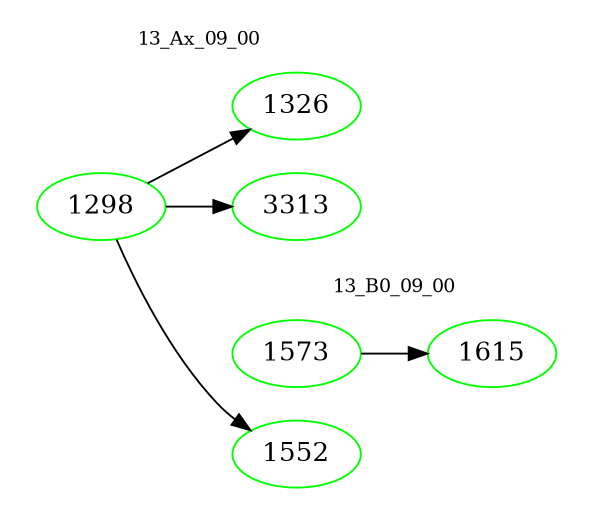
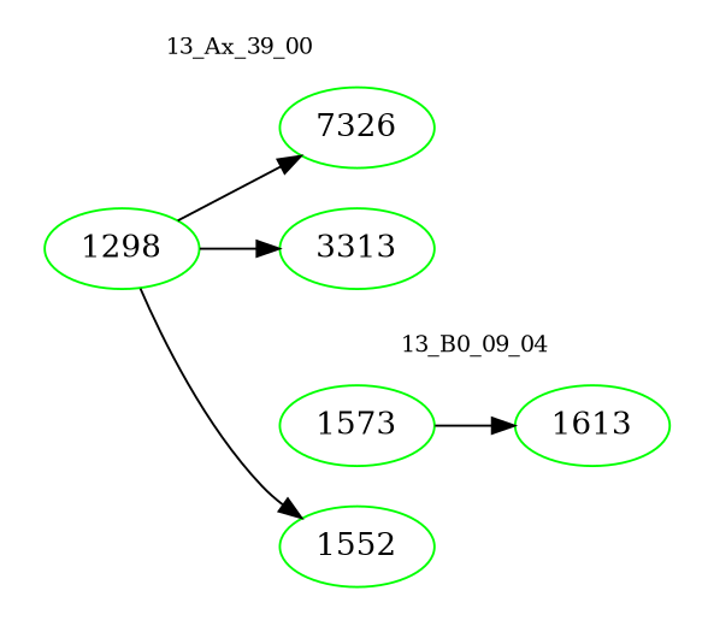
  digraph {
    rankdir=LR
    node [color=green]
    edge [color=black]
    n1 [label=1298]
    n2 [label=3313]
-   n3 [label=1326]
+   n3 [label=7326]
    n4 [label=1573]
    n5 [label=1552]
-   n6 [label=1615]
+   n6 [label=1613]
    subgraph cluster_1 {
      color=white
      fontsize=10
-     label="13_Ax_09_00"
+     label="13_Ax_39_00"
      n1
      n2
      n3
    }
    subgraph cluster_2 {
      color=white
      fontsize=10
-     label="13_B0_09_00"
+     label="13_B0_09_04"
      n4
      n5
      n6
    }
    n1 -> n2
    n1 -> n3
    n1 -> n5
    n4 -> n6
  }
